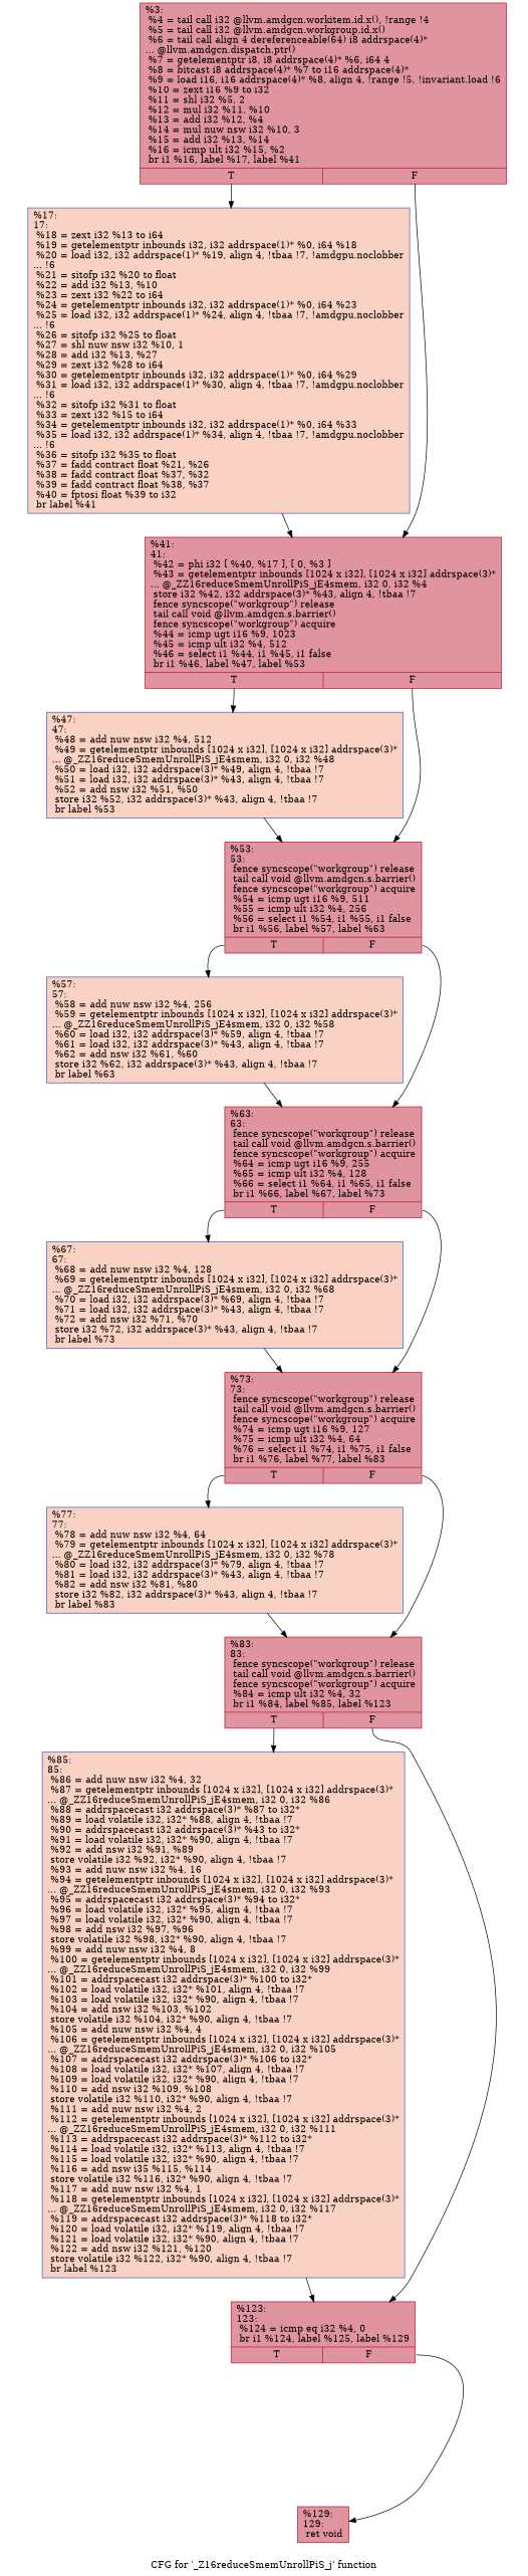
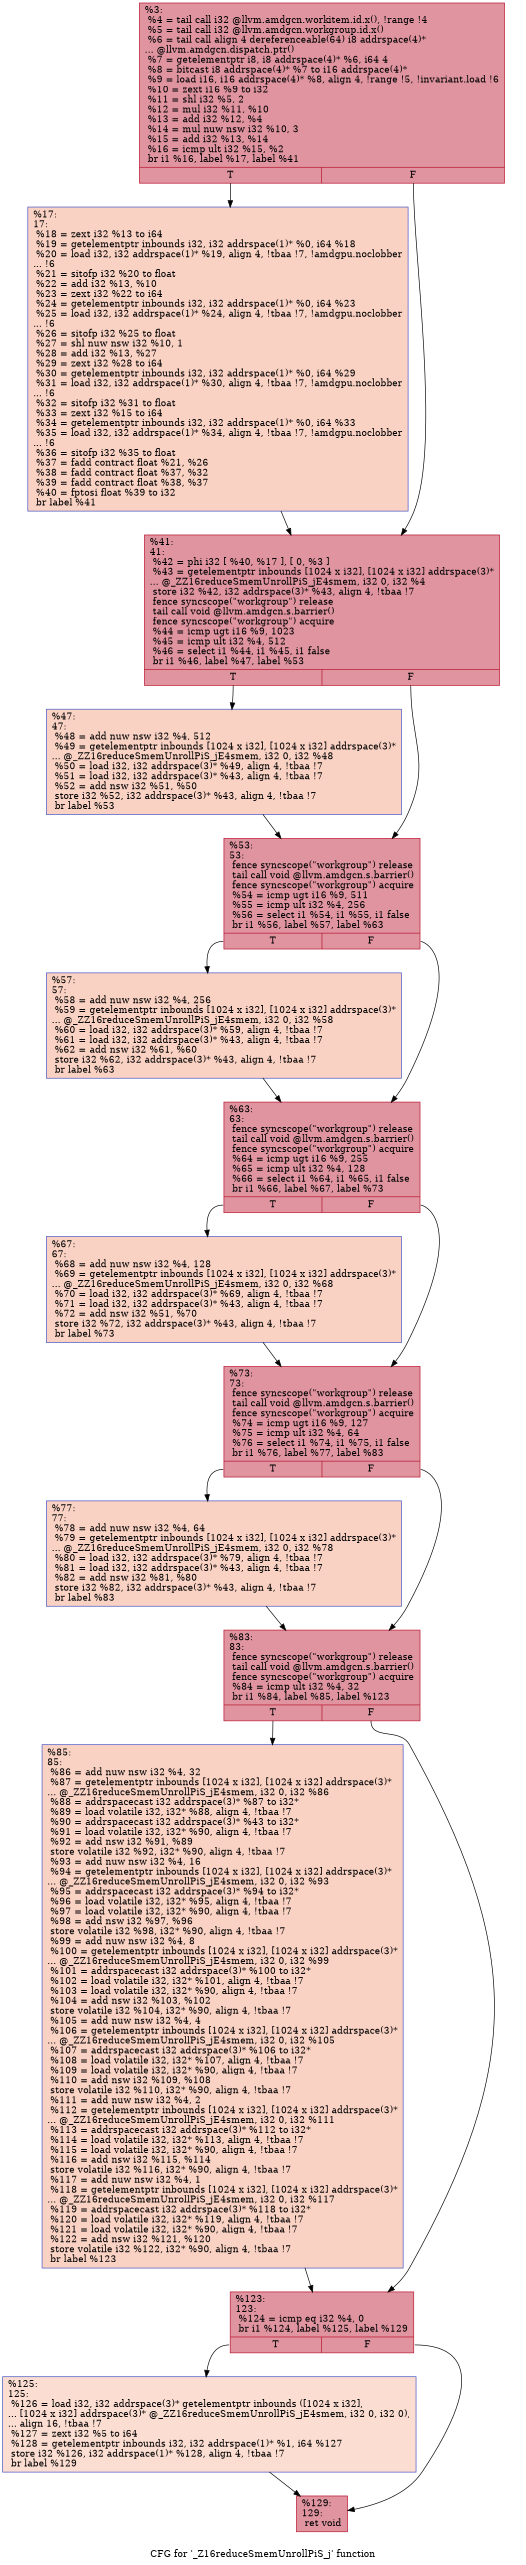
  digraph {
    label="CFG for '_Z16reduceSmemUnrollPiS_j' function"
    node [color="#b70d28ff" fillcolor="#b70d2870" shape=record style=filled]
    n1 [label="{%3:\l  %4 = tail call i32 @llvm.amdgcn.workitem.id.x(), !range !4\l  %5 = tail call i32 @llvm.amdgcn.workgroup.id.x()\l  %6 = tail call align 4 dereferenceable(64) i8 addrspace(4)*\l... @llvm.amdgcn.dispatch.ptr()\l  %7 = getelementptr i8, i8 addrspace(4)* %6, i64 4\l  %8 = bitcast i8 addrspace(4)* %7 to i16 addrspace(4)*\l  %9 = load i16, i16 addrspace(4)* %8, align 4, !range !5, !invariant.load !6\l  %10 = zext i16 %9 to i32\l  %11 = shl i32 %5, 2\l  %12 = mul i32 %11, %10\l  %13 = add i32 %12, %4\l  %14 = mul nuw nsw i32 %10, 3\l  %15 = add i32 %13, %14\l  %16 = icmp ult i32 %15, %2\l  br i1 %16, label %17, label %41\l|{<s0>T|<s1>F}}"]
    n2 [color="#3d50c3ff" fillcolor="#f4987a70" label="{%17:\l17:                                               \l  %18 = zext i32 %13 to i64\l  %19 = getelementptr inbounds i32, i32 addrspace(1)* %0, i64 %18\l  %20 = load i32, i32 addrspace(1)* %19, align 4, !tbaa !7, !amdgpu.noclobber\l... !6\l  %21 = sitofp i32 %20 to float\l  %22 = add i32 %13, %10\l  %23 = zext i32 %22 to i64\l  %24 = getelementptr inbounds i32, i32 addrspace(1)* %0, i64 %23\l  %25 = load i32, i32 addrspace(1)* %24, align 4, !tbaa !7, !amdgpu.noclobber\l... !6\l  %26 = sitofp i32 %25 to float\l  %27 = shl nuw nsw i32 %10, 1\l  %28 = add i32 %13, %27\l  %29 = zext i32 %28 to i64\l  %30 = getelementptr inbounds i32, i32 addrspace(1)* %0, i64 %29\l  %31 = load i32, i32 addrspace(1)* %30, align 4, !tbaa !7, !amdgpu.noclobber\l... !6\l  %32 = sitofp i32 %31 to float\l  %33 = zext i32 %15 to i64\l  %34 = getelementptr inbounds i32, i32 addrspace(1)* %0, i64 %33\l  %35 = load i32, i32 addrspace(1)* %34, align 4, !tbaa !7, !amdgpu.noclobber\l... !6\l  %36 = sitofp i32 %35 to float\l  %37 = fadd contract float %21, %26\l  %38 = fadd contract float %37, %32\l  %39 = fadd contract float %38, %37\l  %40 = fptosi float %39 to i32\l  br label %41\l}"]
    n3 [label="{%41:\l41:                                               \l  %42 = phi i32 [ %40, %17 ], [ 0, %3 ]\l  %43 = getelementptr inbounds [1024 x i32], [1024 x i32] addrspace(3)*\l... @_ZZ16reduceSmemUnrollPiS_jE4smem, i32 0, i32 %4\l  store i32 %42, i32 addrspace(3)* %43, align 4, !tbaa !7\l  fence syncscope(\"workgroup\") release\l  tail call void @llvm.amdgcn.s.barrier()\l  fence syncscope(\"workgroup\") acquire\l  %44 = icmp ugt i16 %9, 1023\l  %45 = icmp ult i32 %4, 512\l  %46 = select i1 %44, i1 %45, i1 false\l  br i1 %46, label %47, label %53\l|{<s0>T|<s1>F}}"]
    n4 [color="#3d50c3ff" fillcolor="#f4987a70" label="{%47:\l47:                                               \l  %48 = add nuw nsw i32 %4, 512\l  %49 = getelementptr inbounds [1024 x i32], [1024 x i32] addrspace(3)*\l... @_ZZ16reduceSmemUnrollPiS_jE4smem, i32 0, i32 %48\l  %50 = load i32, i32 addrspace(3)* %49, align 4, !tbaa !7\l  %51 = load i32, i32 addrspace(3)* %43, align 4, !tbaa !7\l  %52 = add nsw i32 %51, %50\l  store i32 %52, i32 addrspace(3)* %43, align 4, !tbaa !7\l  br label %53\l}"]
    n5 [label="{%53:\l53:                                               \l  fence syncscope(\"workgroup\") release\l  tail call void @llvm.amdgcn.s.barrier()\l  fence syncscope(\"workgroup\") acquire\l  %54 = icmp ugt i16 %9, 511\l  %55 = icmp ult i32 %4, 256\l  %56 = select i1 %54, i1 %55, i1 false\l  br i1 %56, label %57, label %63\l|{<s0>T|<s1>F}}"]
    n6 [color="#3d50c3ff" fillcolor="#f4987a70" label="{%57:\l57:                                               \l  %58 = add nuw nsw i32 %4, 256\l  %59 = getelementptr inbounds [1024 x i32], [1024 x i32] addrspace(3)*\l... @_ZZ16reduceSmemUnrollPiS_jE4smem, i32 0, i32 %58\l  %60 = load i32, i32 addrspace(3)* %59, align 4, !tbaa !7\l  %61 = load i32, i32 addrspace(3)* %43, align 4, !tbaa !7\l  %62 = add nsw i32 %61, %60\l  store i32 %62, i32 addrspace(3)* %43, align 4, !tbaa !7\l  br label %63\l}"]
    n7 [label="{%63:\l63:                                               \l  fence syncscope(\"workgroup\") release\l  tail call void @llvm.amdgcn.s.barrier()\l  fence syncscope(\"workgroup\") acquire\l  %64 = icmp ugt i16 %9, 255\l  %65 = icmp ult i32 %4, 128\l  %66 = select i1 %64, i1 %65, i1 false\l  br i1 %66, label %67, label %73\l|{<s0>T|<s1>F}}"]
-   n8 [color="#3d50c3ff" fillcolor="#f4987a70" label="{%67:\l67:                                               \l  %68 = add nuw nsw i32 %4, 128\l  %69 = getelementptr inbounds [1024 x i32], [1024 x i32] addrspace(3)*\l... @_ZZ16reduceSmemUnrollPiS_jE4smem, i32 0, i32 %68\l  %70 = load i32, i32 addrspace(3)* %69, align 4, !tbaa !7\l  %71 = load i32, i32 addrspace(3)* %43, align 4, !tbaa !7\l  %72 = add nsw i32 %71, %70\l  store i32 %72, i32 addrspace(3)* %43, align 4, !tbaa !7\l  br label %73\l}"]
+   n8 [color="#3d50c3ff" fillcolor="#f4987a70" label="{%67:\l67:                                               \l  %68 = add nuw nsw i32 %4, 128\l  %69 = getelementptr inbounds [1024 x i32], [1024 x i32] addrspace(3)*\l... @_ZZ16reduceSmemUnrollPiS_jE4smem, i32 0, i32 %68\l  %70 = load i32, i32 addrspace(3)* %69, align 4, !tbaa !7\l  %71 = load i32, i32 addrspace(3)* %43, align 4, !tbaa !7\l  %72 = add nsw i32 %51, %70\l  store i32 %72, i32 addrspace(3)* %43, align 4, !tbaa !7\l  br label %73\l}"]
    n9 [label="{%73:\l73:                                               \l  fence syncscope(\"workgroup\") release\l  tail call void @llvm.amdgcn.s.barrier()\l  fence syncscope(\"workgroup\") acquire\l  %74 = icmp ugt i16 %9, 127\l  %75 = icmp ult i32 %4, 64\l  %76 = select i1 %74, i1 %75, i1 false\l  br i1 %76, label %77, label %83\l|{<s0>T|<s1>F}}"]
    n10 [color="#3d50c3ff" fillcolor="#f4987a70" label="{%77:\l77:                                               \l  %78 = add nuw nsw i32 %4, 64\l  %79 = getelementptr inbounds [1024 x i32], [1024 x i32] addrspace(3)*\l... @_ZZ16reduceSmemUnrollPiS_jE4smem, i32 0, i32 %78\l  %80 = load i32, i32 addrspace(3)* %79, align 4, !tbaa !7\l  %81 = load i32, i32 addrspace(3)* %43, align 4, !tbaa !7\l  %82 = add nsw i32 %81, %80\l  store i32 %82, i32 addrspace(3)* %43, align 4, !tbaa !7\l  br label %83\l}"]
    n11 [label="{%83:\l83:                                               \l  fence syncscope(\"workgroup\") release\l  tail call void @llvm.amdgcn.s.barrier()\l  fence syncscope(\"workgroup\") acquire\l  %84 = icmp ult i32 %4, 32\l  br i1 %84, label %85, label %123\l|{<s0>T|<s1>F}}"]
-   n12 [color="#3d50c3ff" fillcolor="#f4987a70" label="{%85:\l85:                                               \l  %86 = add nuw nsw i32 %4, 32\l  %87 = getelementptr inbounds [1024 x i32], [1024 x i32] addrspace(3)*\l... @_ZZ16reduceSmemUnrollPiS_jE4smem, i32 0, i32 %86\l  %88 = addrspacecast i32 addrspace(3)* %87 to i32*\l  %89 = load volatile i32, i32* %88, align 4, !tbaa !7\l  %90 = addrspacecast i32 addrspace(3)* %43 to i32*\l  %91 = load volatile i32, i32* %90, align 4, !tbaa !7\l  %92 = add nsw i32 %91, %89\l  store volatile i32 %92, i32* %90, align 4, !tbaa !7\l  %93 = add nuw nsw i32 %4, 16\l  %94 = getelementptr inbounds [1024 x i32], [1024 x i32] addrspace(3)*\l... @_ZZ16reduceSmemUnrollPiS_jE4smem, i32 0, i32 %93\l  %95 = addrspacecast i32 addrspace(3)* %94 to i32*\l  %96 = load volatile i32, i32* %95, align 4, !tbaa !7\l  %97 = load volatile i32, i32* %90, align 4, !tbaa !7\l  %98 = add nsw i32 %97, %96\l  store volatile i32 %98, i32* %90, align 4, !tbaa !7\l  %99 = add nuw nsw i32 %4, 8\l  %100 = getelementptr inbounds [1024 x i32], [1024 x i32] addrspace(3)*\l... @_ZZ16reduceSmemUnrollPiS_jE4smem, i32 0, i32 %99\l  %101 = addrspacecast i32 addrspace(3)* %100 to i32*\l  %102 = load volatile i32, i32* %101, align 4, !tbaa !7\l  %103 = load volatile i32, i32* %90, align 4, !tbaa !7\l  %104 = add nsw i32 %103, %102\l  store volatile i32 %104, i32* %90, align 4, !tbaa !7\l  %105 = add nuw nsw i32 %4, 4\l  %106 = getelementptr inbounds [1024 x i32], [1024 x i32] addrspace(3)*\l... @_ZZ16reduceSmemUnrollPiS_jE4smem, i32 0, i32 %105\l  %107 = addrspacecast i32 addrspace(3)* %106 to i32*\l  %108 = load volatile i32, i32* %107, align 4, !tbaa !7\l  %109 = load volatile i32, i32* %90, align 4, !tbaa !7\l  %110 = add nsw i32 %109, %108\l  store volatile i32 %110, i32* %90, align 4, !tbaa !7\l  %111 = add nuw nsw i32 %4, 2\l  %112 = getelementptr inbounds [1024 x i32], [1024 x i32] addrspace(3)*\l... @_ZZ16reduceSmemUnrollPiS_jE4smem, i32 0, i32 %111\l  %113 = addrspacecast i32 addrspace(3)* %112 to i32*\l  %114 = load volatile i32, i32* %113, align 4, !tbaa !7\l  %115 = load volatile i32, i32* %90, align 4, !tbaa !7\l  %116 = add nsw i35 %115, %114\l  store volatile i32 %116, i32* %90, align 4, !tbaa !7\l  %117 = add nuw nsw i32 %4, 1\l  %118 = getelementptr inbounds [1024 x i32], [1024 x i32] addrspace(3)*\l... @_ZZ16reduceSmemUnrollPiS_jE4smem, i32 0, i32 %117\l  %119 = addrspacecast i32 addrspace(3)* %118 to i32*\l  %120 = load volatile i32, i32* %119, align 4, !tbaa !7\l  %121 = load volatile i32, i32* %90, align 4, !tbaa !7\l  %122 = add nsw i32 %121, %120\l  store volatile i32 %122, i32* %90, align 4, !tbaa !7\l  br label %123\l}"]
+   n12 [color="#3d50c3ff" fillcolor="#f4987a70" label="{%85:\l85:                                               \l  %86 = add nuw nsw i32 %4, 32\l  %87 = getelementptr inbounds [1024 x i32], [1024 x i32] addrspace(3)*\l... @_ZZ16reduceSmemUnrollPiS_jE4smem, i32 0, i32 %86\l  %88 = addrspacecast i32 addrspace(3)* %87 to i32*\l  %89 = load volatile i32, i32* %88, align 4, !tbaa !7\l  %90 = addrspacecast i32 addrspace(3)* %43 to i32*\l  %91 = load volatile i32, i32* %90, align 4, !tbaa !7\l  %92 = add nsw i32 %91, %89\l  store volatile i32 %92, i32* %90, align 4, !tbaa !7\l  %93 = add nuw nsw i32 %4, 16\l  %94 = getelementptr inbounds [1024 x i32], [1024 x i32] addrspace(3)*\l... @_ZZ16reduceSmemUnrollPiS_jE4smem, i32 0, i32 %93\l  %95 = addrspacecast i32 addrspace(3)* %94 to i32*\l  %96 = load volatile i32, i32* %95, align 4, !tbaa !7\l  %97 = load volatile i32, i32* %90, align 4, !tbaa !7\l  %98 = add nsw i32 %97, %96\l  store volatile i32 %98, i32* %90, align 4, !tbaa !7\l  %99 = add nuw nsw i32 %4, 8\l  %100 = getelementptr inbounds [1024 x i32], [1024 x i32] addrspace(3)*\l... @_ZZ16reduceSmemUnrollPiS_jE4smem, i32 0, i32 %99\l  %101 = addrspacecast i32 addrspace(3)* %100 to i32*\l  %102 = load volatile i32, i32* %101, align 4, !tbaa !7\l  %103 = load volatile i32, i32* %90, align 4, !tbaa !7\l  %104 = add nsw i32 %103, %102\l  store volatile i32 %104, i32* %90, align 4, !tbaa !7\l  %105 = add nuw nsw i32 %4, 4\l  %106 = getelementptr inbounds [1024 x i32], [1024 x i32] addrspace(3)*\l... @_ZZ16reduceSmemUnrollPiS_jE4smem, i32 0, i32 %105\l  %107 = addrspacecast i32 addrspace(3)* %106 to i32*\l  %108 = load volatile i32, i32* %107, align 4, !tbaa !7\l  %109 = load volatile i32, i32* %90, align 4, !tbaa !7\l  %110 = add nsw i32 %109, %108\l  store volatile i32 %110, i32* %90, align 4, !tbaa !7\l  %111 = add nuw nsw i32 %4, 2\l  %112 = getelementptr inbounds [1024 x i32], [1024 x i32] addrspace(3)*\l... @_ZZ16reduceSmemUnrollPiS_jE4smem, i32 0, i32 %111\l  %113 = addrspacecast i32 addrspace(3)* %112 to i32*\l  %114 = load volatile i32, i32* %113, align 4, !tbaa !7\l  %115 = load volatile i32, i32* %90, align 4, !tbaa !7\l  %116 = add nsw i32 %115, %114\l  store volatile i32 %116, i32* %90, align 4, !tbaa !7\l  %117 = add nuw nsw i32 %4, 1\l  %118 = getelementptr inbounds [1024 x i32], [1024 x i32] addrspace(3)*\l... @_ZZ16reduceSmemUnrollPiS_jE4smem, i32 0, i32 %117\l  %119 = addrspacecast i32 addrspace(3)* %118 to i32*\l  %120 = load volatile i32, i32* %119, align 4, !tbaa !7\l  %121 = load volatile i32, i32* %90, align 4, !tbaa !7\l  %122 = add nsw i32 %121, %120\l  store volatile i32 %122, i32* %90, align 4, !tbaa !7\l  br label %123\l}"]
    n13 [label="{%123:\l123:                                              \l  %124 = icmp eq i32 %4, 0\l  br i1 %124, label %125, label %129\l|{<s0>T|<s1>F}}"]
+   n14 [color="#3d50c3ff" fillcolor="#f7b39670" label="{%125:\l125:                                              \l  %126 = load i32, i32 addrspace(3)* getelementptr inbounds ([1024 x i32],\l... [1024 x i32] addrspace(3)* @_ZZ16reduceSmemUnrollPiS_jE4smem, i32 0, i32 0),\l... align 16, !tbaa !7\l  %127 = zext i32 %5 to i64\l  %128 = getelementptr inbounds i32, i32 addrspace(1)* %1, i64 %127\l  store i32 %126, i32 addrspace(1)* %128, align 4, !tbaa !7\l  br label %129\l}"]
    n15 [label="{%129:\l129:                                              \l  ret void\l}"]
    n1 -> n2 [tailport=s0]
    n1 -> n3 [tailport=s1]
    n2 -> n3
    n3 -> n4 [tailport=s0]
    n3 -> n5 [tailport=s1]
    n4 -> n5
    n5 -> n6 [tailport=s0]
    n5 -> n7 [tailport=s1]
    n6 -> n7
    n7 -> n8 [tailport=s0]
    n7 -> n9 [tailport=s1]
    n8 -> n9
    n9 -> n10 [tailport=s0]
    n9 -> n11 [tailport=s1]
    n10 -> n11
    n11 -> n12 [tailport=s0]
    n11 -> n13 [tailport=s1]
    n12 -> n13
+   n13 -> n14 [tailport=s0]
    n13 -> n15 [tailport=s1]
+   n14 -> n15
  }
